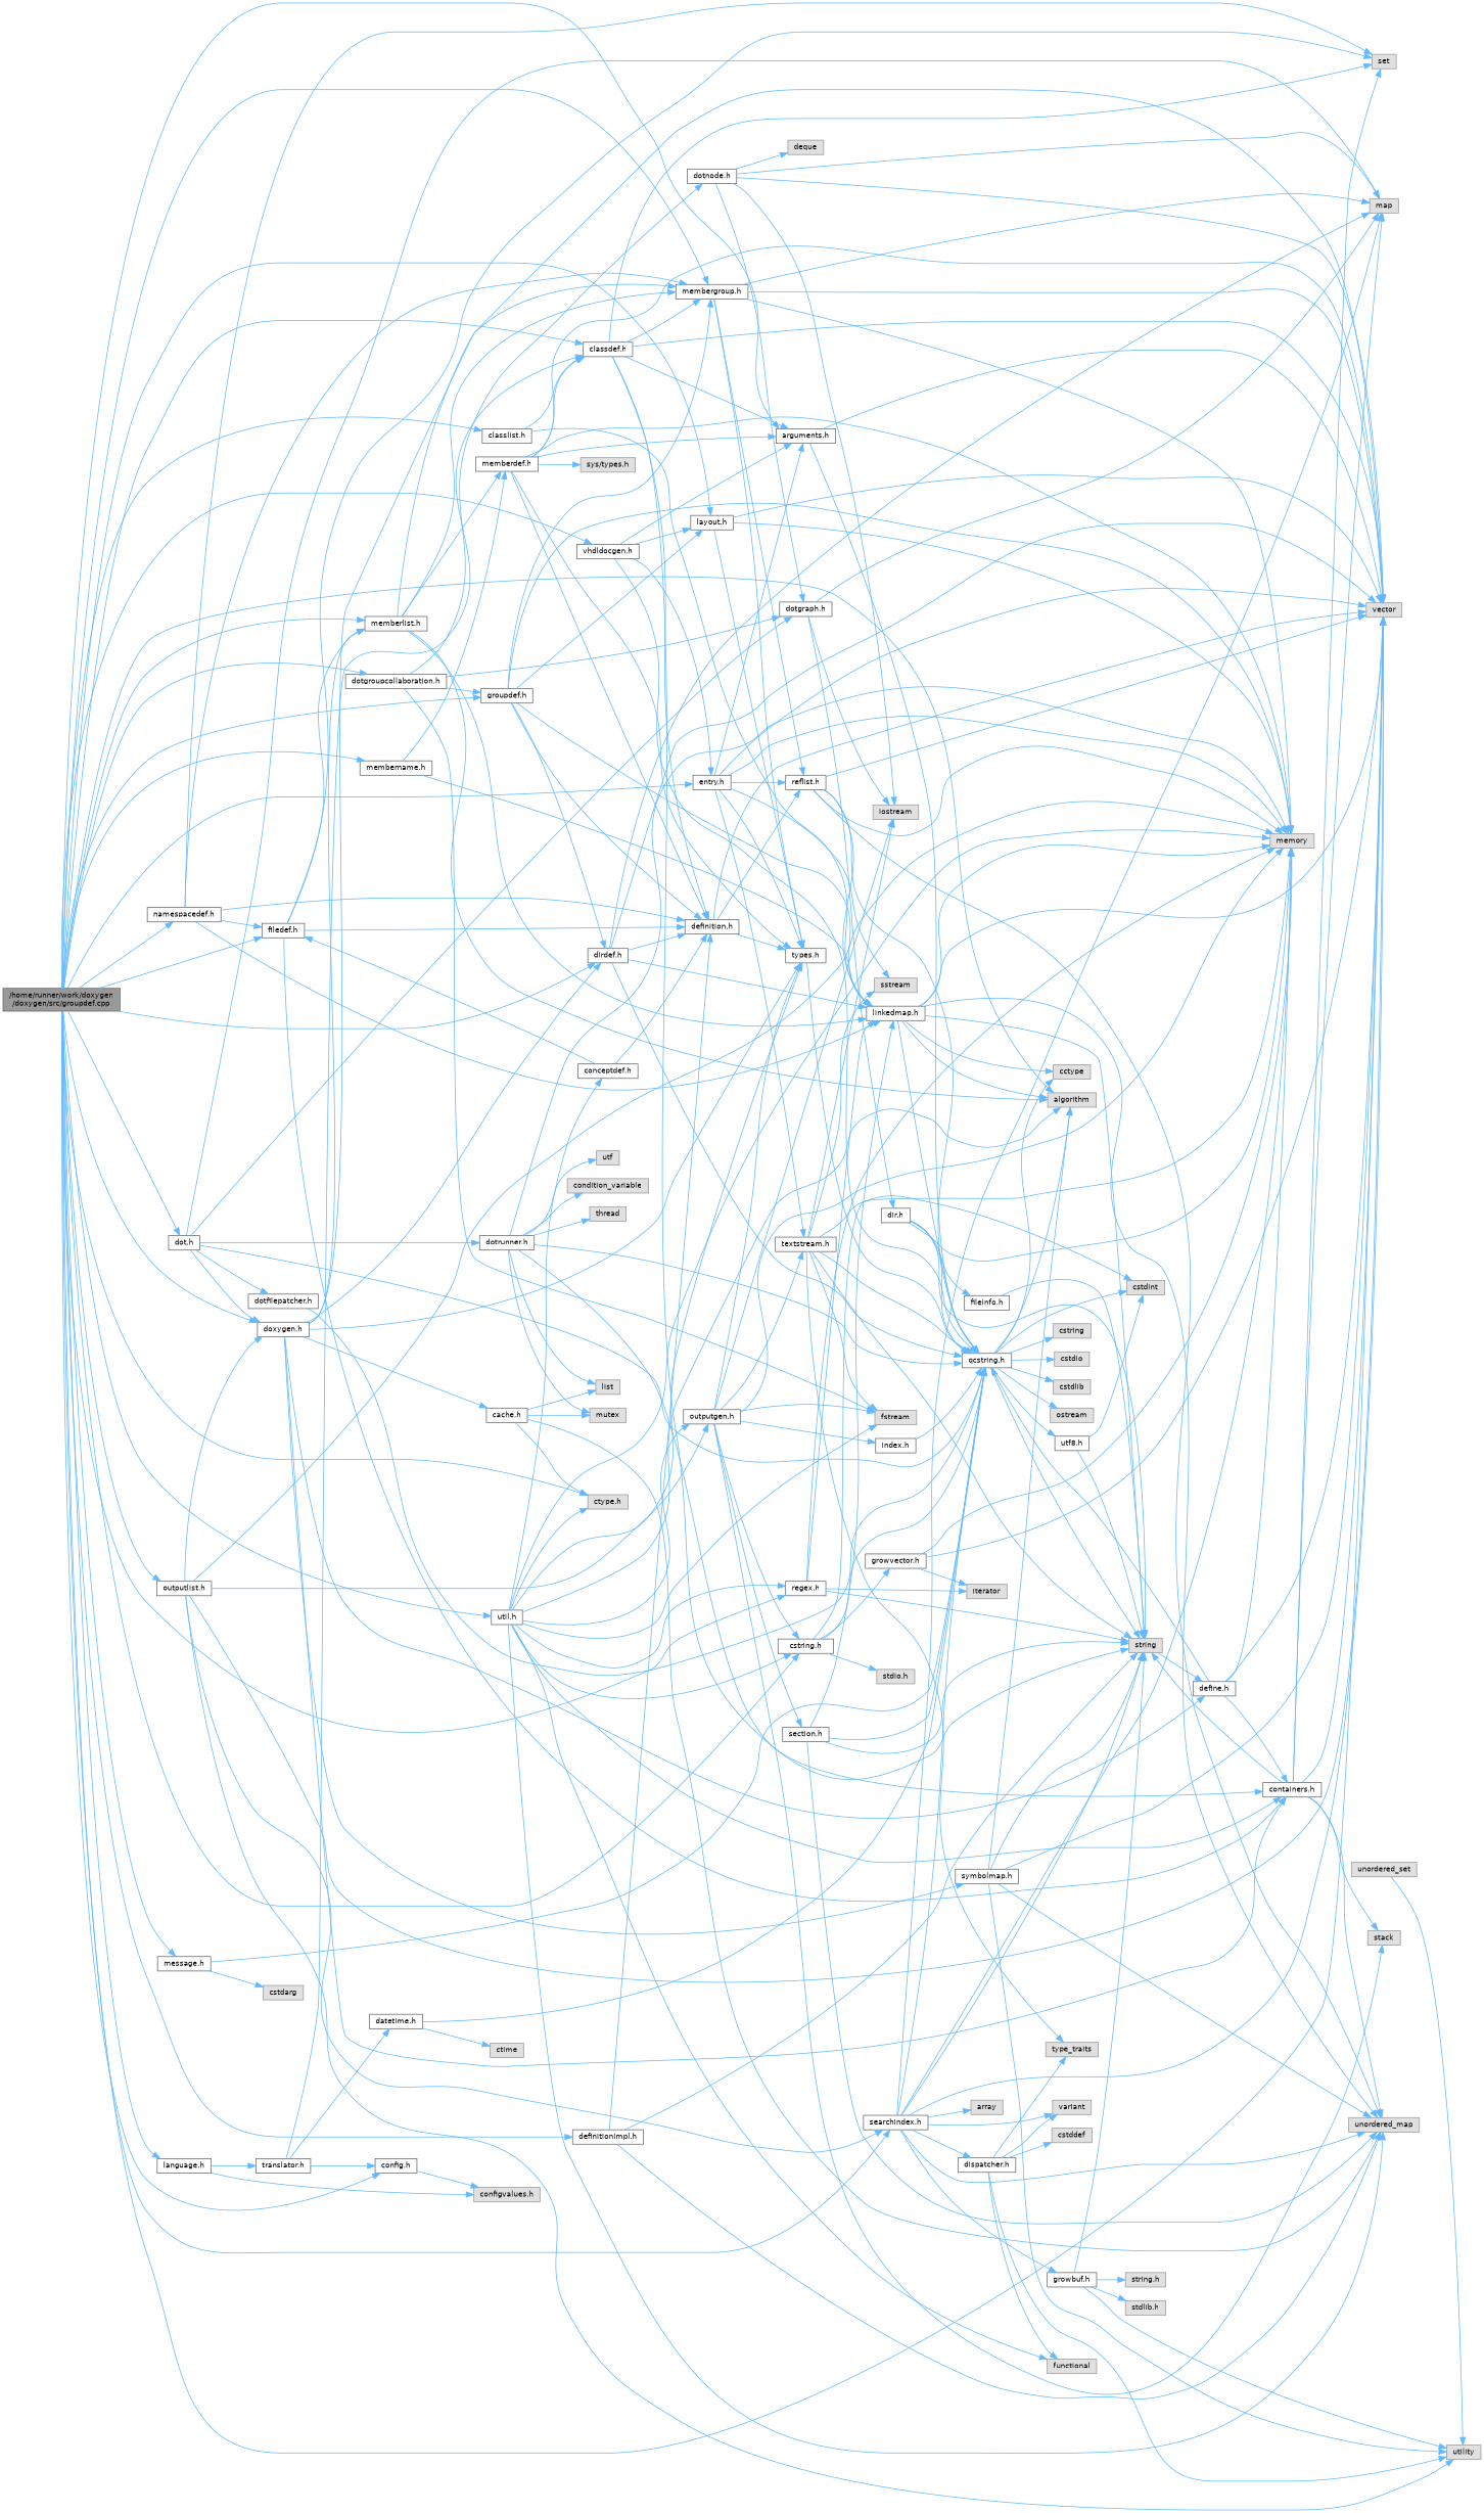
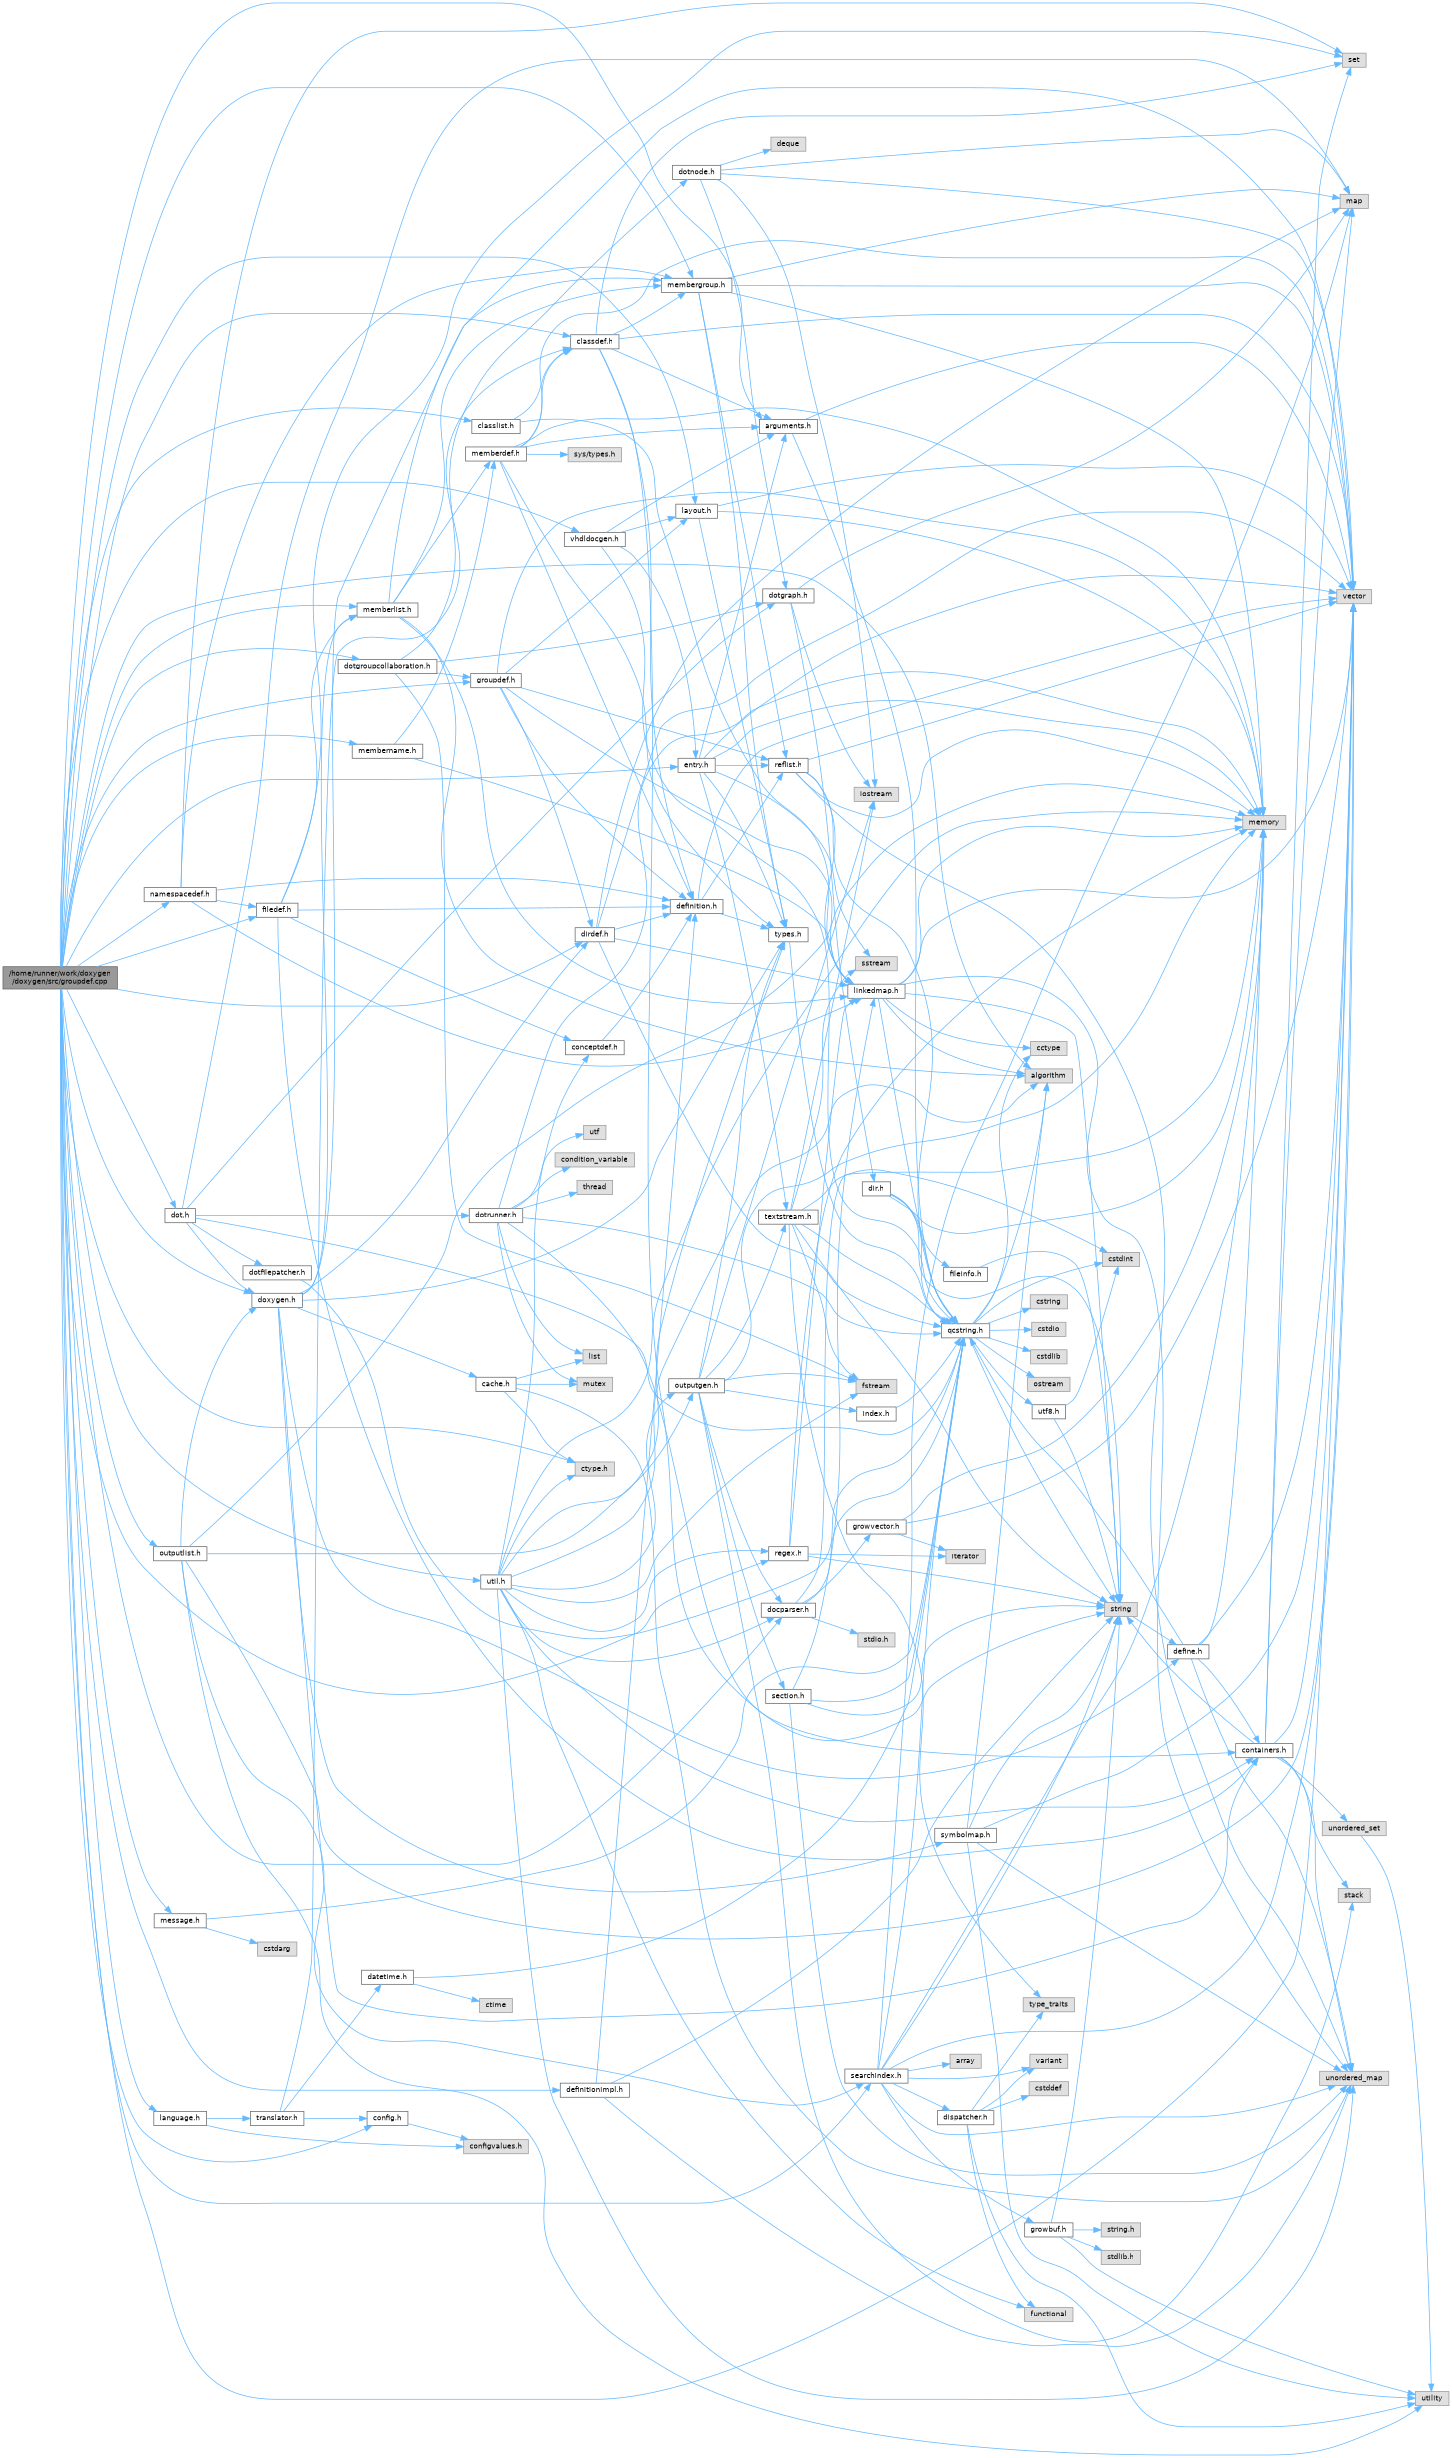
  digraph {
    rankdir=LR
    node [color=grey40 fillcolor=white fontname=Helvetica fontsize=10 shape=box style=filled]
    edge [color=steelblue1 fontname=Helvetica fontsize=10 labelfontname=Helvetica labelfontsize=10 style=solid]
    n1 [color=gray40 fillcolor=grey60 fontcolor=black height=0.2 label="/home/runner/work/doxygen\l/doxygen/src/groupdef.cpp" width=0.4]
    n2 [color=grey60 fillcolor="#E0E0E0" height=0.2 label=algorithm width=0.4]
    n3 [color=grey60 fillcolor="#E0E0E0" height=0.2 label=vector width=0.4]
    n4 [color=grey60 fillcolor="#E0E0E0" height=0.2 label="ctype.h" width=0.4]
    n5 [height=0.2 label="groupdef.h" width=0.4]
    n6 [height=0.2 label="dirdef.h" width=0.4]
    n7 [height=0.2 label="layout.h" width=0.4]
    n8 [height=0.2 label="membergroup.h" width=0.4]
    n9 [height=0.2 label="classdef.h" width=0.4]
    n10 [height=0.2 label="arguments.h" width=0.4]
    n11 [height=0.2 label="filedef.h" width=0.4]
    n12 [height=0.2 label="memberlist.h" width=0.4]
    n13 [height=0.2 label="classlist.h" width=0.4]
    n14 [height=0.2 label="outputlist.h" width=0.4]
-   n15 [height=0.2 label="cstring.h" width=0.4]
+   n15 [height=0.2 label="docparser.h" width=0.4]
    n16 [height=0.2 label="searchindex.h" width=0.4]
    n17 [height=0.2 label="doxygen.h" width=0.4]
    n18 [height=0.2 label="namespacedef.h" width=0.4]
    n19 [height=0.2 label="language.h" width=0.4]
    n20 [height=0.2 label="config.h" width=0.4]
    n21 [height=0.2 label="util.h" width=0.4]
    n22 [height=0.2 label="regex.h" width=0.4]
    n23 [height=0.2 label="message.h" width=0.4]
    n24 [height=0.2 label="dot.h" width=0.4]
    n25 [height=0.2 label="dotgroupcollaboration.h" width=0.4]
    n26 [height=0.2 label="vhdldocgen.h" width=0.4]
    n27 [height=0.2 label="entry.h" width=0.4]
    n28 [height=0.2 label="membername.h" width=0.4]
    n29 [height=0.2 label="definitionimpl.h" width=0.4]
    n30 [color=grey60 fillcolor="#E0E0E0" height=0.2 label=memory width=0.4]
    n31 [height=0.2 label="definition.h" width=0.4]
    n32 [height=0.2 label="linkedmap.h" width=0.4]
    n33 [height=0.2 label="qcstring.h" width=0.4]
    n34 [color=grey60 fillcolor="#E0E0E0" height=0.2 label=map width=0.4]
    n35 [height=0.2 label="types.h" width=0.4]
    n36 [height=0.2 label="reflist.h" width=0.4]
    n37 [color=grey60 fillcolor="#E0E0E0" height=0.2 label=set width=0.4]
    n38 [height=0.2 label="containers.h" width=0.4]
    n39 [height=0.2 label="memberdef.h" width=0.4]
    n40 [color=grey60 fillcolor="#E0E0E0" height=0.2 label=utility width=0.4]
    n41 [height=0.2 label="outputgen.h" width=0.4]
    n42 [color=grey60 fillcolor="#E0E0E0" height=0.2 label="stdio.h" width=0.4]
    n43 [height=0.2 label="growvector.h" width=0.4]
    n44 [color=grey60 fillcolor="#E0E0E0" height=0.2 label=string width=0.4]
    n45 [color=grey60 fillcolor="#E0E0E0" height=0.2 label=unordered_map width=0.4]
    n46 [color=grey60 fillcolor="#E0E0E0" height=0.2 label=array width=0.4]
    n47 [color=grey60 fillcolor="#E0E0E0" height=0.2 label=variant width=0.4]
    n48 [height=0.2 label="growbuf.h" width=0.4]
    n49 [height=0.2 label="dispatcher.h" width=0.4]
    n50 [height=0.2 label="define.h" width=0.4]
    n51 [height=0.2 label="cache.h" width=0.4]
    n52 [height=0.2 label="symbolmap.h" width=0.4]
    n53 [height=0.2 label="translator.h" width=0.4]
    n54 [color=grey60 fillcolor="#E0E0E0" height=0.2 label="configvalues.h" width=0.4]
    n55 [color=grey60 fillcolor="#E0E0E0" height=0.2 label=fstream width=0.4]
    n56 [color=grey60 fillcolor="#E0E0E0" height=0.2 label=functional width=0.4]
    n57 [height=0.2 label="conceptdef.h" width=0.4]
    n58 [color=grey60 fillcolor="#E0E0E0" height=0.2 label=iterator width=0.4]
    n59 [color=grey60 fillcolor="#E0E0E0" height=0.2 label=cstdarg width=0.4]
    n60 [height=0.2 label="dotgraph.h" width=0.4]
    n61 [height=0.2 label="dotfilepatcher.h" width=0.4]
    n62 [height=0.2 label="dotrunner.h" width=0.4]
    n63 [height=0.2 label="dotnode.h" width=0.4]
    n64 [height=0.2 label="textstream.h" width=0.4]
    n65 [color=grey60 fillcolor="#E0E0E0" height=0.2 label=sstream width=0.4]
    n66 [color=grey60 fillcolor="#E0E0E0" height=0.2 label=cctype width=0.4]
    n67 [color=grey60 fillcolor="#E0E0E0" height=0.2 label=cstring width=0.4]
    n68 [color=grey60 fillcolor="#E0E0E0" height=0.2 label=cstdio width=0.4]
    n69 [color=grey60 fillcolor="#E0E0E0" height=0.2 label=cstdlib width=0.4]
    n70 [color=grey60 fillcolor="#E0E0E0" height=0.2 label=cstdint width=0.4]
    n71 [color=grey60 fillcolor="#E0E0E0" height=0.2 label=ostream width=0.4]
    n72 [height=0.2 label="utf8.h" width=0.4]
    n73 [color=grey60 fillcolor="#E0E0E0" height=0.2 label=unordered_set width=0.4]
    n74 [color=grey60 fillcolor="#E0E0E0" height=0.2 label=stack width=0.4]
    n75 [color=grey60 fillcolor="#E0E0E0" height=0.2 label="sys/types.h" width=0.4]
    n76 [color=grey60 fillcolor="#E0E0E0" height=0.2 label=iostream width=0.4]
    n77 [height=0.2 label="index.h" width=0.4]
    n78 [height=0.2 label="section.h" width=0.4]
    n79 [color=grey60 fillcolor="#E0E0E0" height=0.2 label=type_traits width=0.4]
    n80 [color=grey60 fillcolor="#E0E0E0" height=0.2 label="stdlib.h" width=0.4]
    n81 [color=grey60 fillcolor="#E0E0E0" height=0.2 label="string.h" width=0.4]
    n82 [color=grey60 fillcolor="#E0E0E0" height=0.2 label=cstddef width=0.4]
    n83 [color=grey60 fillcolor="#E0E0E0" height=0.2 label=list width=0.4]
    n84 [color=grey60 fillcolor="#E0E0E0" height=0.2 label=mutex width=0.4]
    n85 [height=0.2 label="datetime.h" width=0.4]
    n86 [color=grey60 fillcolor="#E0E0E0" height=0.2 label=ctime width=0.4]
    n87 [height=0.2 label="dir.h" width=0.4]
    n88 [color=grey60 fillcolor="#E0E0E0" height=0.2 label=thread width=0.4]
    n89 [color=grey60 fillcolor="#E0E0E0" height=0.2 label=utf width=0.4]
    n90 [color=grey60 fillcolor="#E0E0E0" height=0.2 label=condition_variable width=0.4]
    n91 [height=0.2 label="fileinfo.h" width=0.4]
    n92 [color=grey60 fillcolor="#E0E0E0" height=0.2 label=deque width=0.4]
    n1 -> n2
    n1 -> n3
    n1 -> n4
    n1 -> n5
    n1 -> n6
    n1 -> n7
    n1 -> n8
    n1 -> n9
    n1 -> n10
    n1 -> n11
    n1 -> n12
    n1 -> n13
    n1 -> n14
    n1 -> n15
    n1 -> n16
    n1 -> n17
    n1 -> n18
    n1 -> n19
    n1 -> n20
    n1 -> n21
    n1 -> n22
    n1 -> n23
    n1 -> n24
    n1 -> n25
    n1 -> n26
    n1 -> n27
    n1 -> n28
    n1 -> n29
    n5 -> n6
    n5 -> n7
-   n5 -> n8
+   n5 -> n36
    n5 -> n30
    n5 -> n31
    n5 -> n32
    n6 -> n3
    n6 -> n31
    n6 -> n32
    n6 -> n33
    n6 -> n34
    n7 -> n3
    n7 -> n30
    n7 -> n35
    n8 -> n3
    n8 -> n30
    n8 -> n34
    n8 -> n35
    n8 -> n36
    n9 -> n3
    n9 -> n8
    n9 -> n10
    n9 -> n31
    n9 -> n37
    n9 -> n38
    n10 -> n3
    n10 -> n33
    n11 -> n12
    n11 -> n31
    n11 -> n37
    n11 -> n38
    n12 -> n2
    n12 -> n3
    n12 -> n8
    n12 -> n32
    n12 -> n39
    n13 -> n9
    n13 -> n32
    n14 -> n3
    n14 -> n16
    n14 -> n17
    n14 -> n30
    n14 -> n40
    n14 -> n41
    n15 -> n30
    n15 -> n33
    n15 -> n42
    n15 -> n43
    n16 -> n3
    n16 -> n30
    n16 -> n33
    n16 -> n34
    n16 -> n44
    n16 -> n45
    n16 -> n46
    n16 -> n47
    n16 -> n48
    n16 -> n49
    n17 -> n6
    n17 -> n8
    n17 -> n12
    n17 -> n35
    n17 -> n38
    n17 -> n50
    n17 -> n51
    n17 -> n52
    n18 -> n8
    n18 -> n11
    n18 -> n31
    n18 -> n32
    n18 -> n37
    n19 -> n53
    n19 -> n54
    n20 -> n54
    n21 -> n2
    n21 -> n4
    n21 -> n15
    n21 -> n22
    n21 -> n30
    n21 -> n35
    n21 -> n38
    n21 -> n41
    n21 -> n45
    n21 -> n55
    n21 -> n56
    n21 -> n57
    n22 -> n30
    n22 -> n32
    n22 -> n44
    n22 -> n58
    n23 -> n33
    n23 -> n59
    n24 -> n17
    n24 -> n33
    n24 -> n34
    n24 -> n60
    n24 -> n61
    n24 -> n62
    n25 -> n5
    n25 -> n55
    n25 -> n60
    n25 -> n63
    n26 -> n7
    n26 -> n10
    n26 -> n27
    n26 -> n33
    n27 -> n3
    n27 -> n10
    n27 -> n30
    n27 -> n35
    n27 -> n36
    n27 -> n64
    n27 -> n65
    n28 -> n32
    n28 -> n39
    n29 -> n31
    n29 -> n44
    n29 -> n45
    n31 -> n3
    n31 -> n35
    n31 -> n36
    n32 -> n2
    n32 -> n3
    n32 -> n30
    n32 -> n33
    n32 -> n44
    n32 -> n45
    n32 -> n66
    n33 -> n2
    n33 -> n44
    n33 -> n66
    n33 -> n67
    n33 -> n68
    n33 -> n69
    n33 -> n70
    n33 -> n71
    n33 -> n72
    n35 -> n33
    n36 -> n3
    n36 -> n30
    n36 -> n32
    n36 -> n33
    n36 -> n45
    n38 -> n3
    n38 -> n34
    n38 -> n37
    n38 -> n44
    n38 -> n45
+   n38 -> n73
    n38 -> n74
    n39 -> n3
    n39 -> n9
    n39 -> n10
    n39 -> n30
    n39 -> n31
    n39 -> n35
    n39 -> n75
    n41 -> n15
    n41 -> n30
    n41 -> n35
    n41 -> n55
    n41 -> n64
    n41 -> n74
    n41 -> n76
    n41 -> n77
    n41 -> n78
    n43 -> n3
    n43 -> n30
    n43 -> n58
    n44 -> n50
    n48 -> n40
    n48 -> n44
    n48 -> n80
    n48 -> n81
    n49 -> n40
    n49 -> n47
    n49 -> n56
    n49 -> n79
    n49 -> n82
    n50 -> n3
    n50 -> n30
    n50 -> n33
    n50 -> n38
+   n50 -> n45
    n51 -> n4
    n51 -> n45
    n51 -> n83
    n51 -> n84
    n52 -> n2
    n52 -> n3
    n52 -> n40
    n52 -> n44
    n52 -> n45
    n53 -> n9
    n53 -> n20
    n53 -> n85
-   n57 -> n11
+   n11 -> n57
    n57 -> n31
    n60 -> n34
    n60 -> n76
    n60 -> n87
    n61 -> n33
    n62 -> n30
    n62 -> n33
    n62 -> n44
    n62 -> n83
    n62 -> n84
    n62 -> n88
    n62 -> n89
    n62 -> n90
    n63 -> n3
    n63 -> n34
    n63 -> n60
    n63 -> n76
    n63 -> n92
    n64 -> n33
    n64 -> n44
    n64 -> n55
    n64 -> n65
    n64 -> n70
    n64 -> n76
    n64 -> n79
    n72 -> n44
    n72 -> n70
    n73 -> n40
    n77 -> n33
    n78 -> n32
    n78 -> n33
    n78 -> n44
    n78 -> n45
    n85 -> n33
    n85 -> n86
    n87 -> n30
    n87 -> n33
    n87 -> n44
    n87 -> n91
    n91 -> n44
  }
